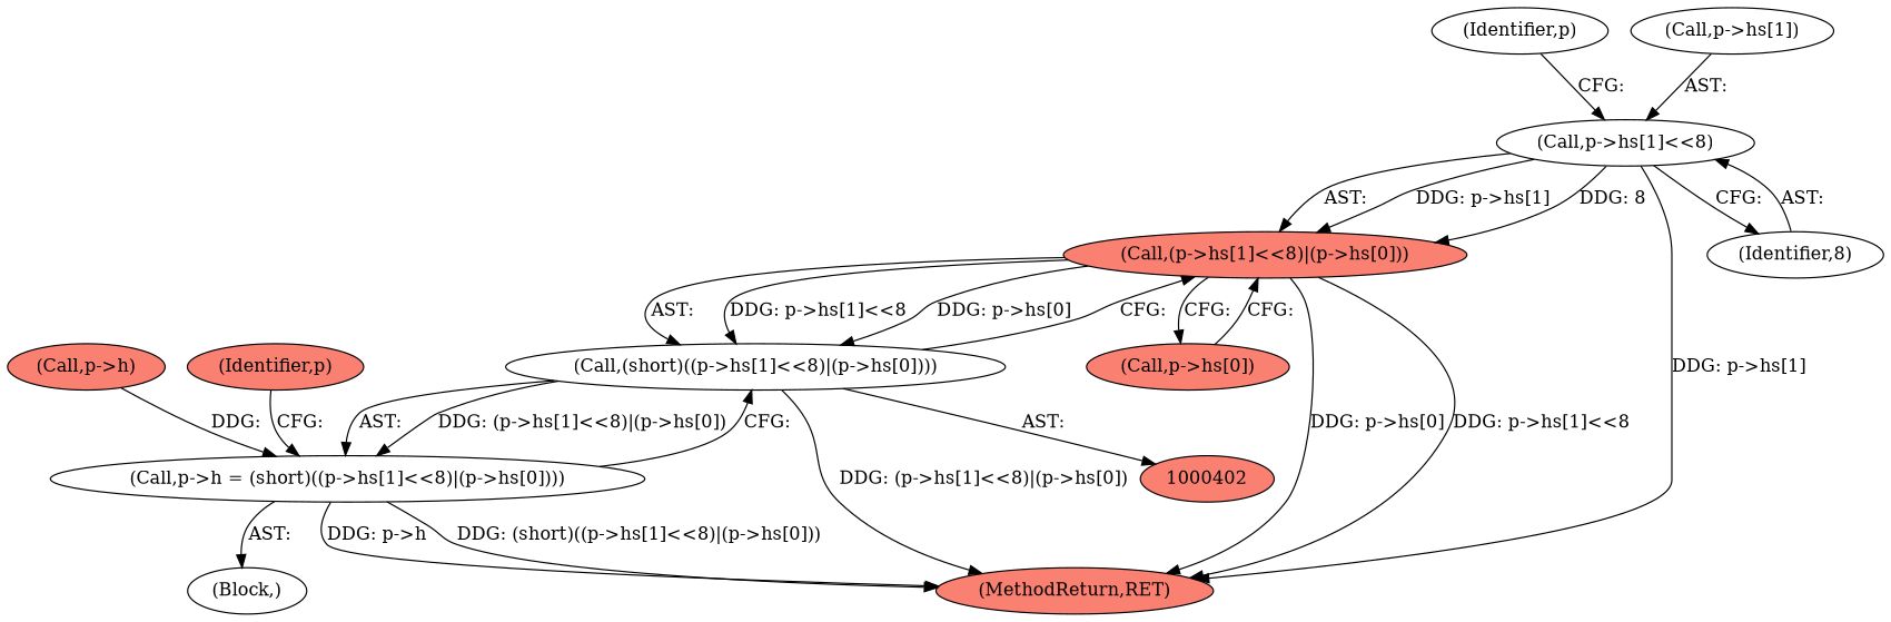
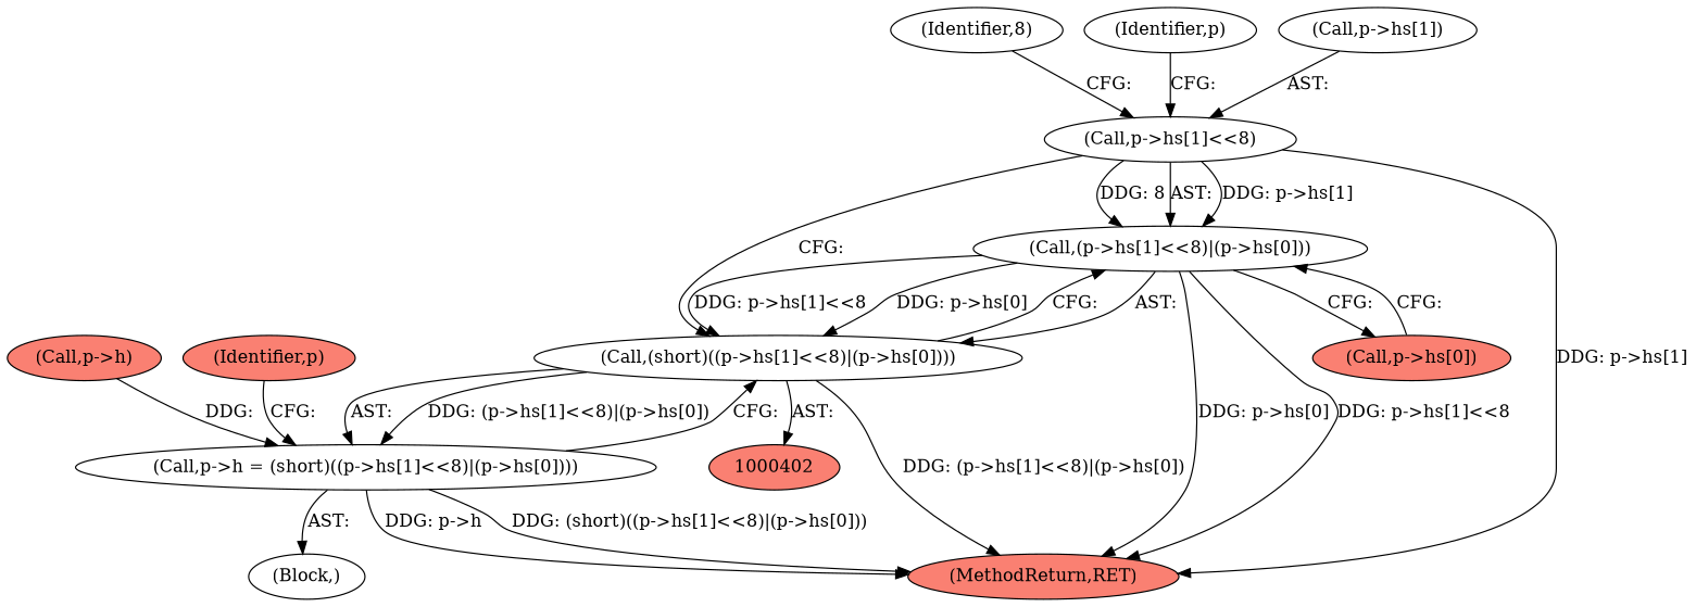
  digraph {
    node [fillcolor=white style=filled]
-   n1 [fillcolor=salmon label="(Call,(p->hs[1]<<8)|(p->hs[0]))"]
+   n1 [label="(Call,(p->hs[1]<<8)|(p->hs[0]))"]
    n2 [label="(Call,(short)((p->hs[1]<<8)|(p->hs[0])))"]
    n3 [fillcolor=salmon label="(Call,p->hs[0])"]
    n4 [fillcolor=salmon label="(MethodReturn,RET)"]
    n5 [label="(Call,p->h = (short)((p->hs[1]<<8)|(p->hs[0])))"]
    1000402 [fillcolor=salmon]
    n7 [label="(Call,p->hs[1]<<8)"]
    n8 [label="(Identifier,8)"]
    n9 [label="(Block,)"]
    n10 [label="(Identifier,p)"]
    n11 [label="(Call,p->hs[1])"]
    n12 [fillcolor=salmon label="(Call,p->h)"]
    n13 [fillcolor=salmon label="(Identifier,p)"]
    n1 -> n2 [label="AST: "]
    n1 -> n2 [label="DDG: p->hs[1]<<8"]
    n1 -> n2 [label="DDG: p->hs[0]"]
    n1 -> n3 [label="CFG: "]
    n1 -> n4 [label="DDG: p->hs[0]"]
    n1 -> n4 [label="DDG: p->hs[1]<<8"]
    n2 -> n1 [label="CFG: "]
    n2 -> n4 [label="DDG: (p->hs[1]<<8)|(p->hs[0])"]
    n2 -> n5 [label="AST: "]
    n2 -> n5 [label="DDG: (p->hs[1]<<8)|(p->hs[0])"]
    n2 -> 1000402 [label="AST: "]
    n3 -> n1 [label="CFG: "]
    n5 -> n2 [label="CFG: "]
    n5 -> n4 [label="DDG: p->h"]
    n5 -> n4 [label="DDG: (short)((p->hs[1]<<8)|(p->hs[0]))"]
    n5 -> n9 [label="AST: "]
    n7 -> n1 [label="AST: "]
    n7 -> n1 [label="DDG: p->hs[1]"]
    n7 -> n1 [label="DDG: 8"]
    n7 -> n4 [label="DDG: p->hs[1]"]
-   n7 -> n8 [label="CFG: "]
-   n8 -> n7 [label="AST: "]
+   n7 -> n2 [label="CFG: "]
+   n8 -> n7 [label="CFG: "]
    n10 -> n7 [label="CFG: "]
    n11 -> n7 [label="AST: "]
    n12 -> n5 [label="DDG: "]
    n13 -> n5 [label="CFG: "]
  }
